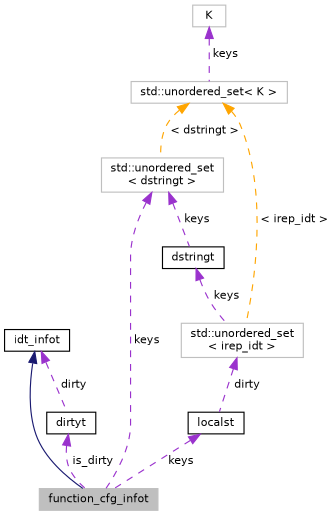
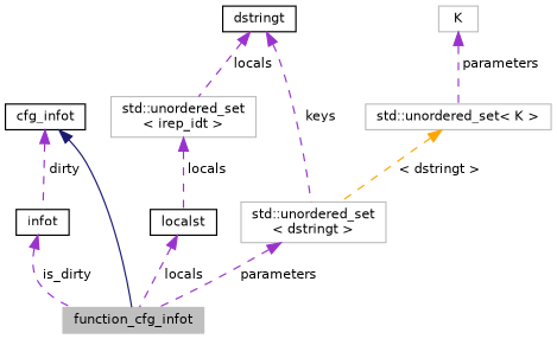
  digraph {
    node [color=grey75 fontname=Helvetica fontsize=10 shape=record]
    edge [color=darkorchid3 dir=back fontname=Helvetica fontsize=10 labelfontname=Helvetica labelfontsize=10 style=dashed]
    n1 [fillcolor=grey75 fontcolor=black height=0.2 label=function_cfg_infot style=filled width=0.4]
-   n2 [color=black height=0.2 label=idt_infot width=0.4]
-   n3 [color=black height=0.2 label=dirtyt width=0.4]
+   n2 [color=black height=0.2 label=cfg_infot width=0.4]
+   n3 [color=black height=0.2 label=infot width=0.4]
    n4 [height=0.2 label="std::unordered_set\l\< dstringt \>" width=0.4]
    n5 [color=black height=0.2 label=dstringt width=0.4]
    n6 [height=0.2 label="std::unordered_set\l\< irep_idt \>" width=0.4]
    n7 [color=black height=0.2 label=localst width=0.4]
    n8 [height=0.2 label="std::unordered_set\< K \>" width=0.4]
    n9 [height=0.2 label=K width=0.4]
    n2 -> n1 [color=midnightblue style=solid]
    n2 -> n3 [label=" dirty"]
    n3 -> n1 [label=" is_dirty"]
-   n4 -> n1 [label=" keys"]
-   n4 -> n5 [label=" keys"]
-   n5 -> n6 [label=" keys"]
-   n6 -> n7 [label=" dirty"]
-   n7 -> n1 [label=" keys"]
+   n4 -> n1 [label=" parameters"]
+   n5 -> n4 [label=" keys"]
+   n5 -> n6 [label=" locals"]
+   n6 -> n7 [label=" locals"]
+   n7 -> n1 [label=" locals"]
    n8 -> n4 [color=orange label=" \< dstringt \>"]
-   n8 -> n6 [color=orange label=" \< irep_idt \>"]
-   n9 -> n8 [label=" keys"]
+   n9 -> n8 [label=" parameters"]
  }
